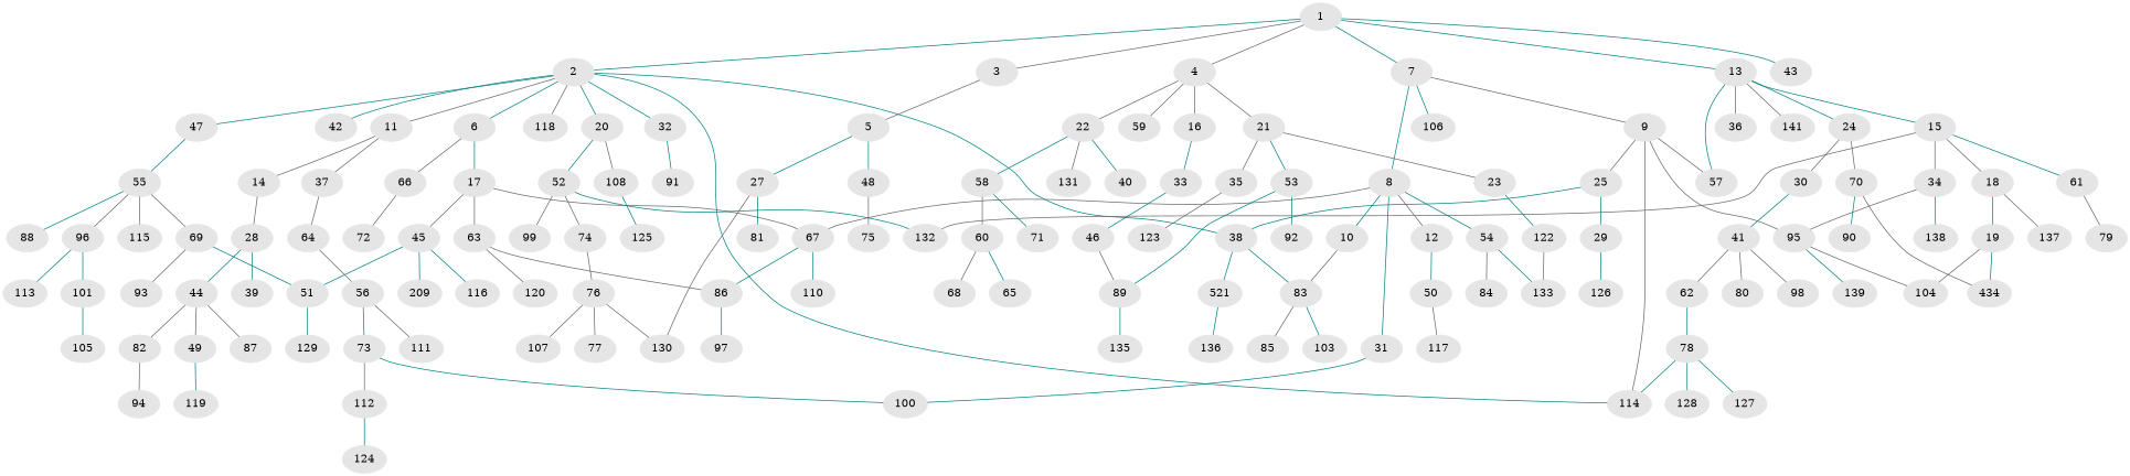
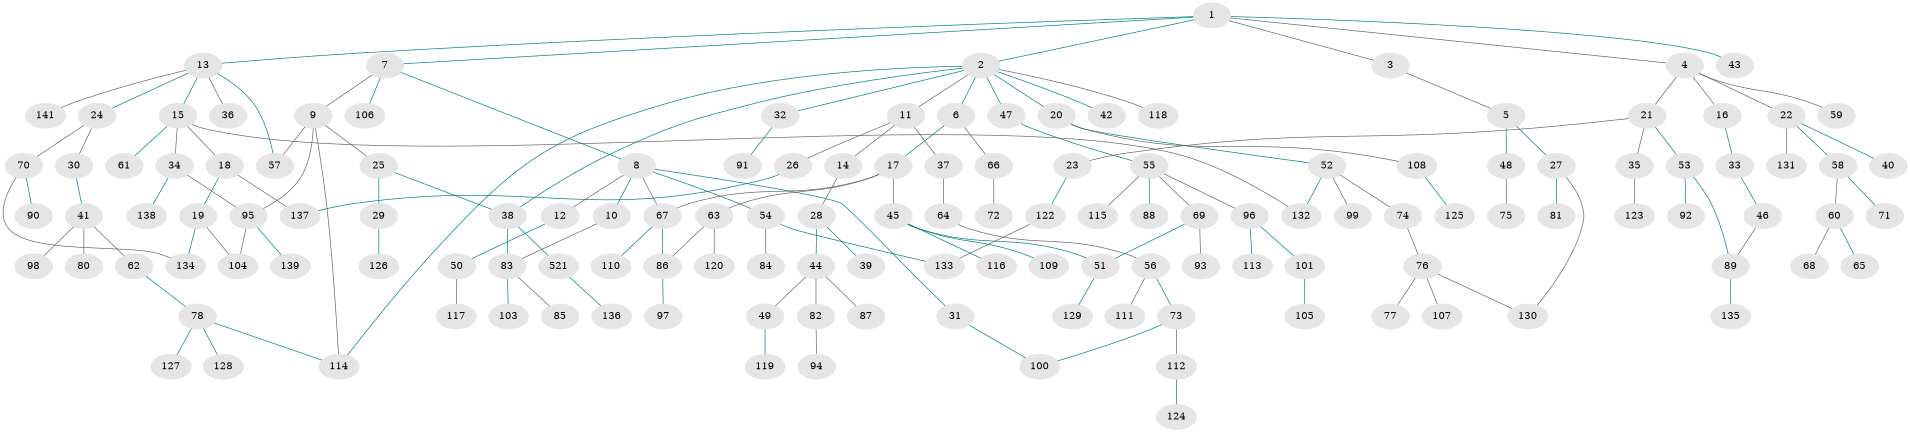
  graph {
    node [color=gray90 style=filled]
    edge [color=teal]
    1
    2
    3
    4
    7
    13
    43
    6
    11
    20
    32
    38
    42
    47
    114
    118
    5
    16
    21
    22
    59
    8
    9
    106
    57
    15
    24
    36
    n29 [label=141]
    17
    66
    14
+   26
    37
    52
    108
    91
    83
    n39 [label=521]
    55
    27
    48
    33
    23
    35
    53
    40
    58
    131
    81
    130
    75
    67
    45
    63
    72
    10
    12
    31
    54
    25
    95
    50
    100
    84
    133
    86
    110
    29
    104
    139
    85
    103
    28
    137
    64
    117
    18
    34
    61
    132
    30
    70
    39
    44
    19
    138
-   79
    51
-   109 [label=209]
+   109
    116
    120
-   134 [label=434]
+   134
    74
    99
    125
    122
    46
    123
    89
    92
    60
    71
    41
    90
    126
    49
    82
    87
    56
    73
    111
    62
    80
    98
    136
    78
    119
    94
    129
    135
    69
    88
    96
    115
    76
    93
    101
    113
    112
    65
    68
    127
    128
    97
    124
    77
    107
    105
    1 -- 2
    1 -- 3 [color=gray40]
    1 -- 4 [color=gray40]
    1 -- 7
    1 -- 13
    1 -- 43
    2 -- 6
    2 -- 11 [color=gray40]
    2 -- 20
    2 -- 32
    2 -- 38
    2 -- 42
    2 -- 47
    2 -- 114
    2 -- 118 [color=gray40]
    3 -- 5 [color=gray40]
    4 -- 16 [color=gray40]
    4 -- 21 [color=gray40]
    4 -- 22 [color=gray40]
    4 -- 59 [color=gray40]
    7 -- 8
    7 -- 9 [color=gray40]
    7 -- 106
    13 -- 57
    13 -- 15
    13 -- 24
    13 -- 36 [color=gray40]
    13 -- n29 [color=gray40]
    6 -- 17
    6 -- 66 [color=gray40]
    11 -- 14 [color=gray40]
+   11 -- 26 [color=gray40]
    11 -- 37 [color=gray40]
    20 -- 52
    20 -- 108 [color=gray40]
    32 -- 91
    38 -- 83
    38 -- n39
    47 -- 55
    5 -- 27
    5 -- 48
    16 -- 33
    21 -- 23 [color=gray40]
    21 -- 35 [color=gray40]
    21 -- 53
    22 -- 40
    22 -- 58
    22 -- 131 [color=gray40]
    8 -- 67 [color=gray40]
    8 -- 10
    8 -- 12 [color=gray40]
    8 -- 31
    8 -- 54
    9 -- 114 [color=gray40]
    9 -- 57 [color=gray40]
    9 -- 25 [color=gray40]
    9 -- 95 [color=gray40]
    15 -- 18 [color=gray40]
    15 -- 34 [color=gray40]
    15 -- 61
    15 -- 132 [color=gray40]
    24 -- 30 [color=gray40]
    24 -- 70 [color=gray40]
    17 -- 67 [color=gray40]
    17 -- 45 [color=gray40]
    17 -- 63 [color=gray40]
    66 -- 72 [color=gray40]
    14 -- 28 [color=gray40]
+   26 -- 137
    37 -- 64 [color=gray40]
    52 -- 132
    52 -- 74 [color=gray40]
    52 -- 99 [color=gray40]
    108 -- 125
    83 -- 85 [color=gray40]
    83 -- 103
    n39 -- 136
    55 -- 69 [color=gray40]
    55 -- 88
    55 -- 96 [color=gray40]
    55 -- 115 [color=gray40]
    27 -- 81
    27 -- 130 [color=gray40]
    48 -- 75 [color=gray40]
    33 -- 46
    23 -- 122
    35 -- 123 [color=gray40]
    53 -- 89
    53 -- 92
    58 -- 60 [color=gray40]
    58 -- 71
    67 -- 86
    67 -- 110
    45 -- 51
    45 -- 109
    45 -- 116
    63 -- 86 [color=gray40]
    63 -- 120 [color=gray40]
    10 -- 83 [color=gray40]
    12 -- 50
    31 -- 100
    54 -- 84 [color=gray40]
    54 -- 133
    25 -- 38
    25 -- 29
    95 -- 104 [color=gray40]
    95 -- 139
    50 -- 117 [color=gray40]
    86 -- 97
    29 -- 126
    28 -- 39
    28 -- 44
    64 -- 56 [color=gray40]
    18 -- 137 [color=gray40]
    18 -- 19
    34 -- 95 [color=gray40]
    34 -- 138
-   61 -- 79 [color=gray40]
    30 -- 41
    70 -- 134 [color=gray40]
    70 -- 90
    44 -- 49 [color=gray40]
    44 -- 82 [color=gray40]
    44 -- 87 [color=gray40]
    19 -- 104 [color=gray40]
    19 -- 134
    51 -- 129
    74 -- 76 [color=gray40]
    122 -- 133 [color=gray40]
    46 -- 89 [color=gray40]
    89 -- 135
    60 -- 65
    60 -- 68 [color=gray40]
    41 -- 62 [color=gray40]
    41 -- 80 [color=gray40]
    41 -- 98 [color=gray40]
    49 -- 119
    82 -- 94 [color=gray40]
    56 -- 73
    56 -- 111 [color=gray40]
    73 -- 100
    73 -- 112 [color=gray40]
    62 -- 78
    78 -- 114
    78 -- 127
    78 -- 128
    69 -- 51
    69 -- 93 [color=gray40]
    96 -- 101
    96 -- 113
    76 -- 130 [color=gray40]
    76 -- 77 [color=gray40]
    76 -- 107 [color=gray40]
    101 -- 105
    112 -- 124
  }
